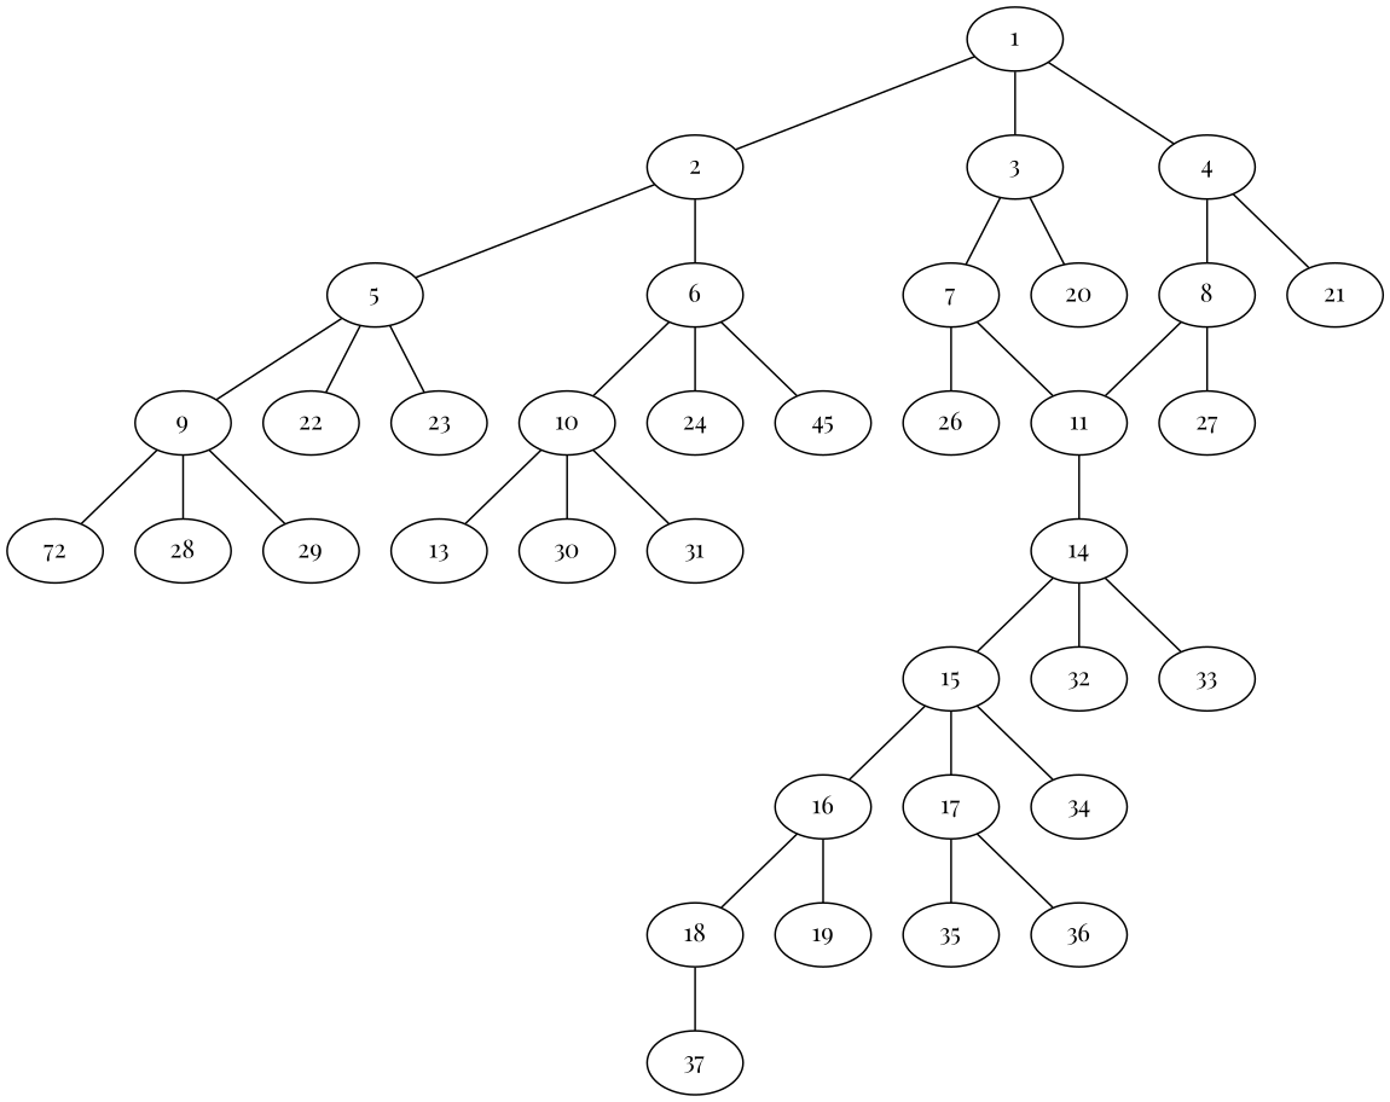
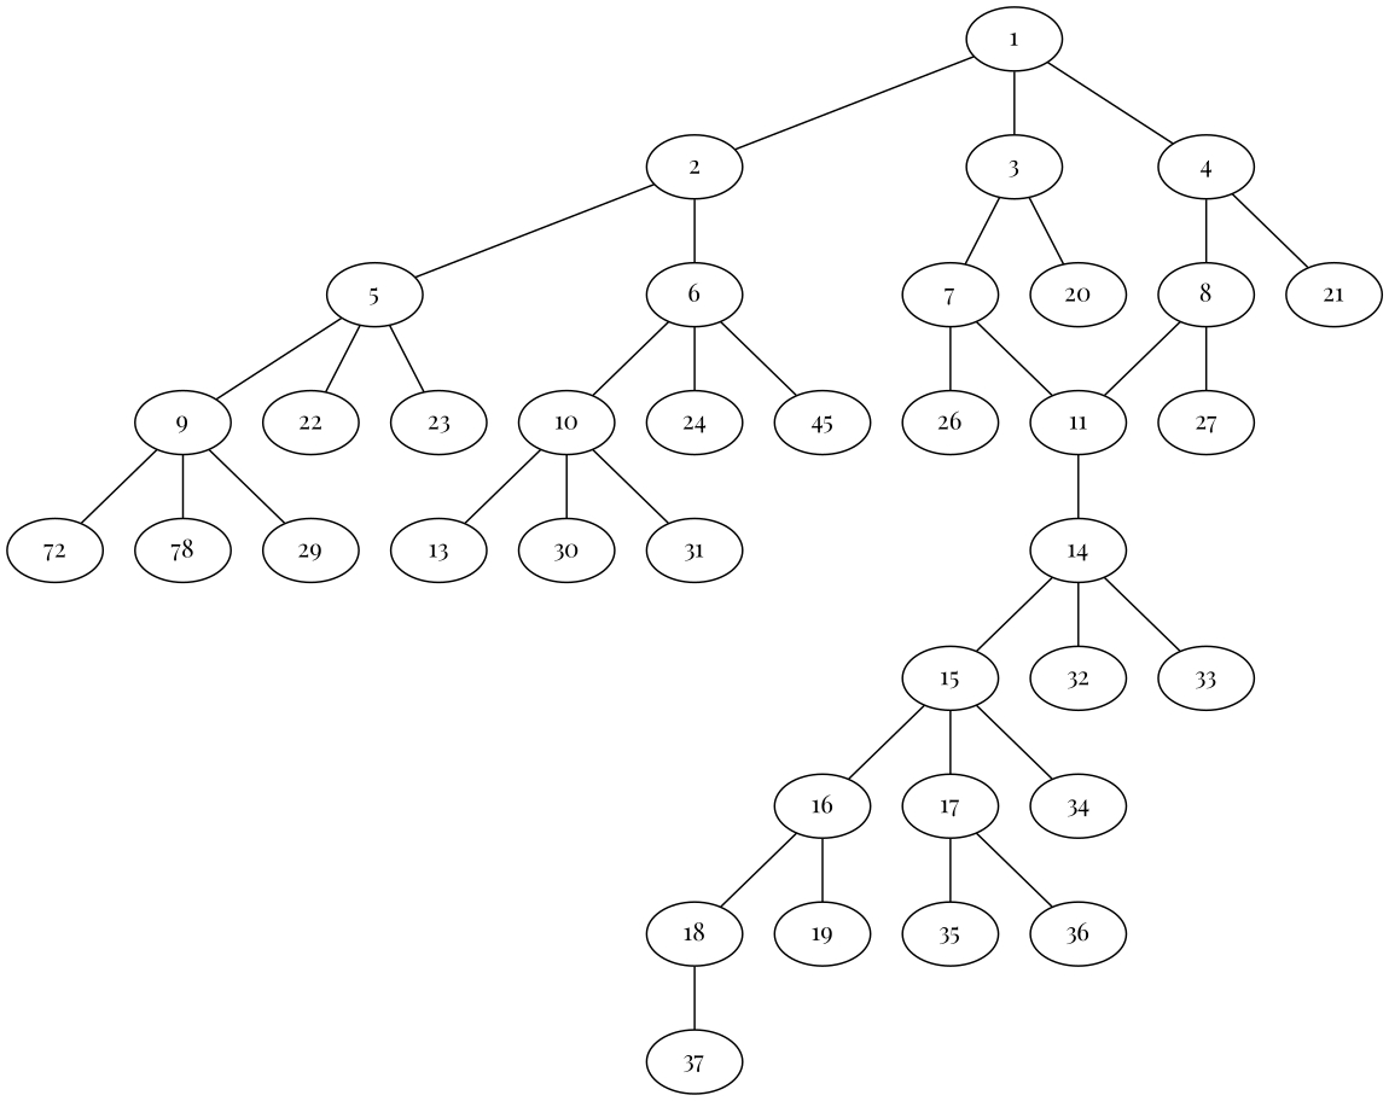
  graph {
    fontname="Playfair Display"
    node [chem=H fontname="Playfair Display"]
    edge [fontname="Playfair Display" valence=1]
    1 [chem=C]
    2 [chem=N]
    3 [chem=C]
    4 [chem=C]
    5 [chem=C]
    6 [chem=C]
    7 [chem=C]
    20
    8 [chem=C]
    21
    9 [chem=C]
    22
    23
    10 [chem=C]
    24
    n16 [label=45]
    11 [chem=C]
    26
    27
    n20 [chem=Cl label=72]
-   28
+   28 [label=78]
    29
    13 [chem=Cl]
    30
    31
    14 [chem=C]
    15 [chem=C]
    32
    33
    16 [chem=C]
    17 [chem=N]
    34
    18 [chem=O]
    19 [chem=O]
    35
    36
    37
    1 -- 2
    1 -- 3 [valence=2]
    1 -- 4
    2 -- 5
    2 -- 6
    3 -- 7
    3 -- 20
    4 -- 8 [valence=2]
    4 -- 21
    5 -- 9
    5 -- 22
    5 -- 23
    6 -- 10
    6 -- 24
    6 -- n16
    7 -- 11 [valence=2]
    7 -- 26
    8 -- 11
    8 -- 27
    9 -- n20
    9 -- 28
    9 -- 29
    10 -- 13
    10 -- 30
    10 -- 31
    11 -- 14
    14 -- 15
    14 -- 32
    14 -- 33
    15 -- 16
    15 -- 17
    15 -- 34
    16 -- 18
    16 -- 19 [valence=2]
    17 -- 35
    17 -- 36
    18 -- 37
  }
